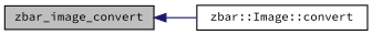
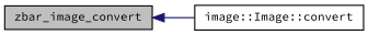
  digraph {
    rankdir=LR
    fontname="Source Code Pro"
    node [color=black fontname="Source Code Pro" fontsize=10 shape=record style=filled]
    n1 [fillcolor=grey75 fontcolor=black height=0.2 label=zbar_image_convert width=0.4]
-   n2 [fillcolor=white height=0.2 label="zbar::Image::convert" width=0.4]
+   n2 [fillcolor=white height=0.2 label="image::Image::convert" width=0.4]
    n1 -> n2 [color=midnightblue dir=back fontname="Source Code Pro" fontsize=10 labelfontname=Helvetica labelfontsize=10 style=solid]
  }
